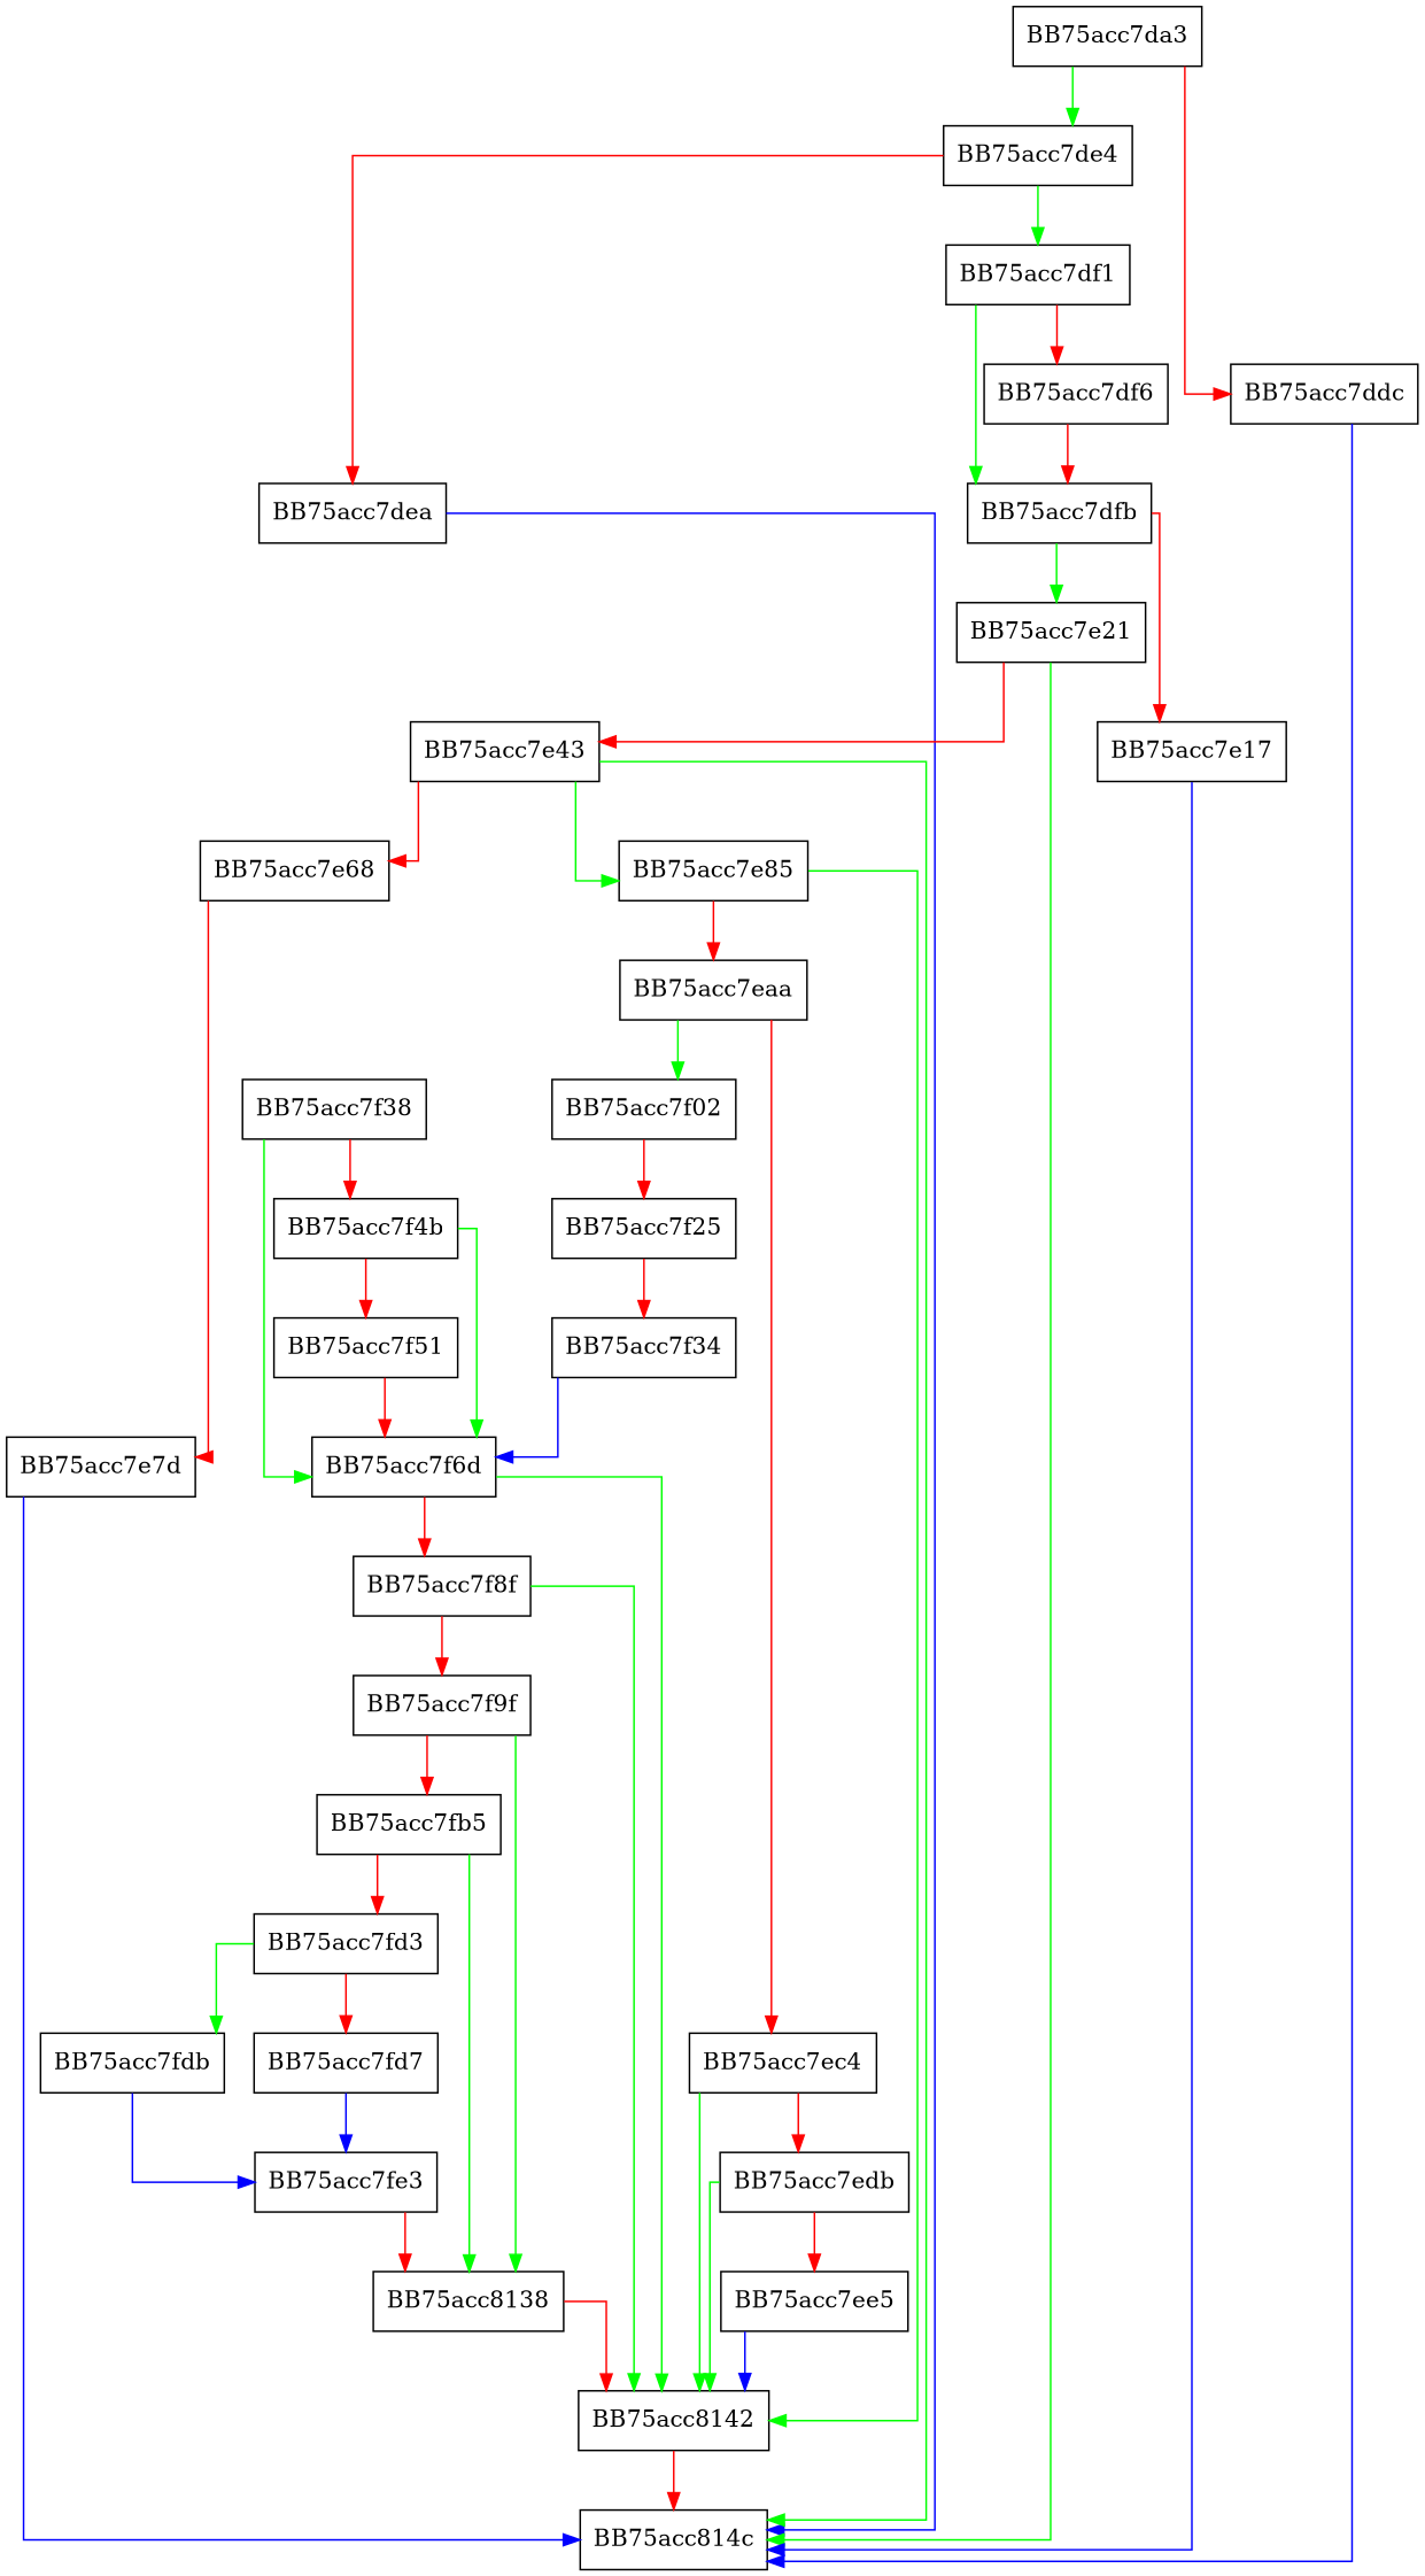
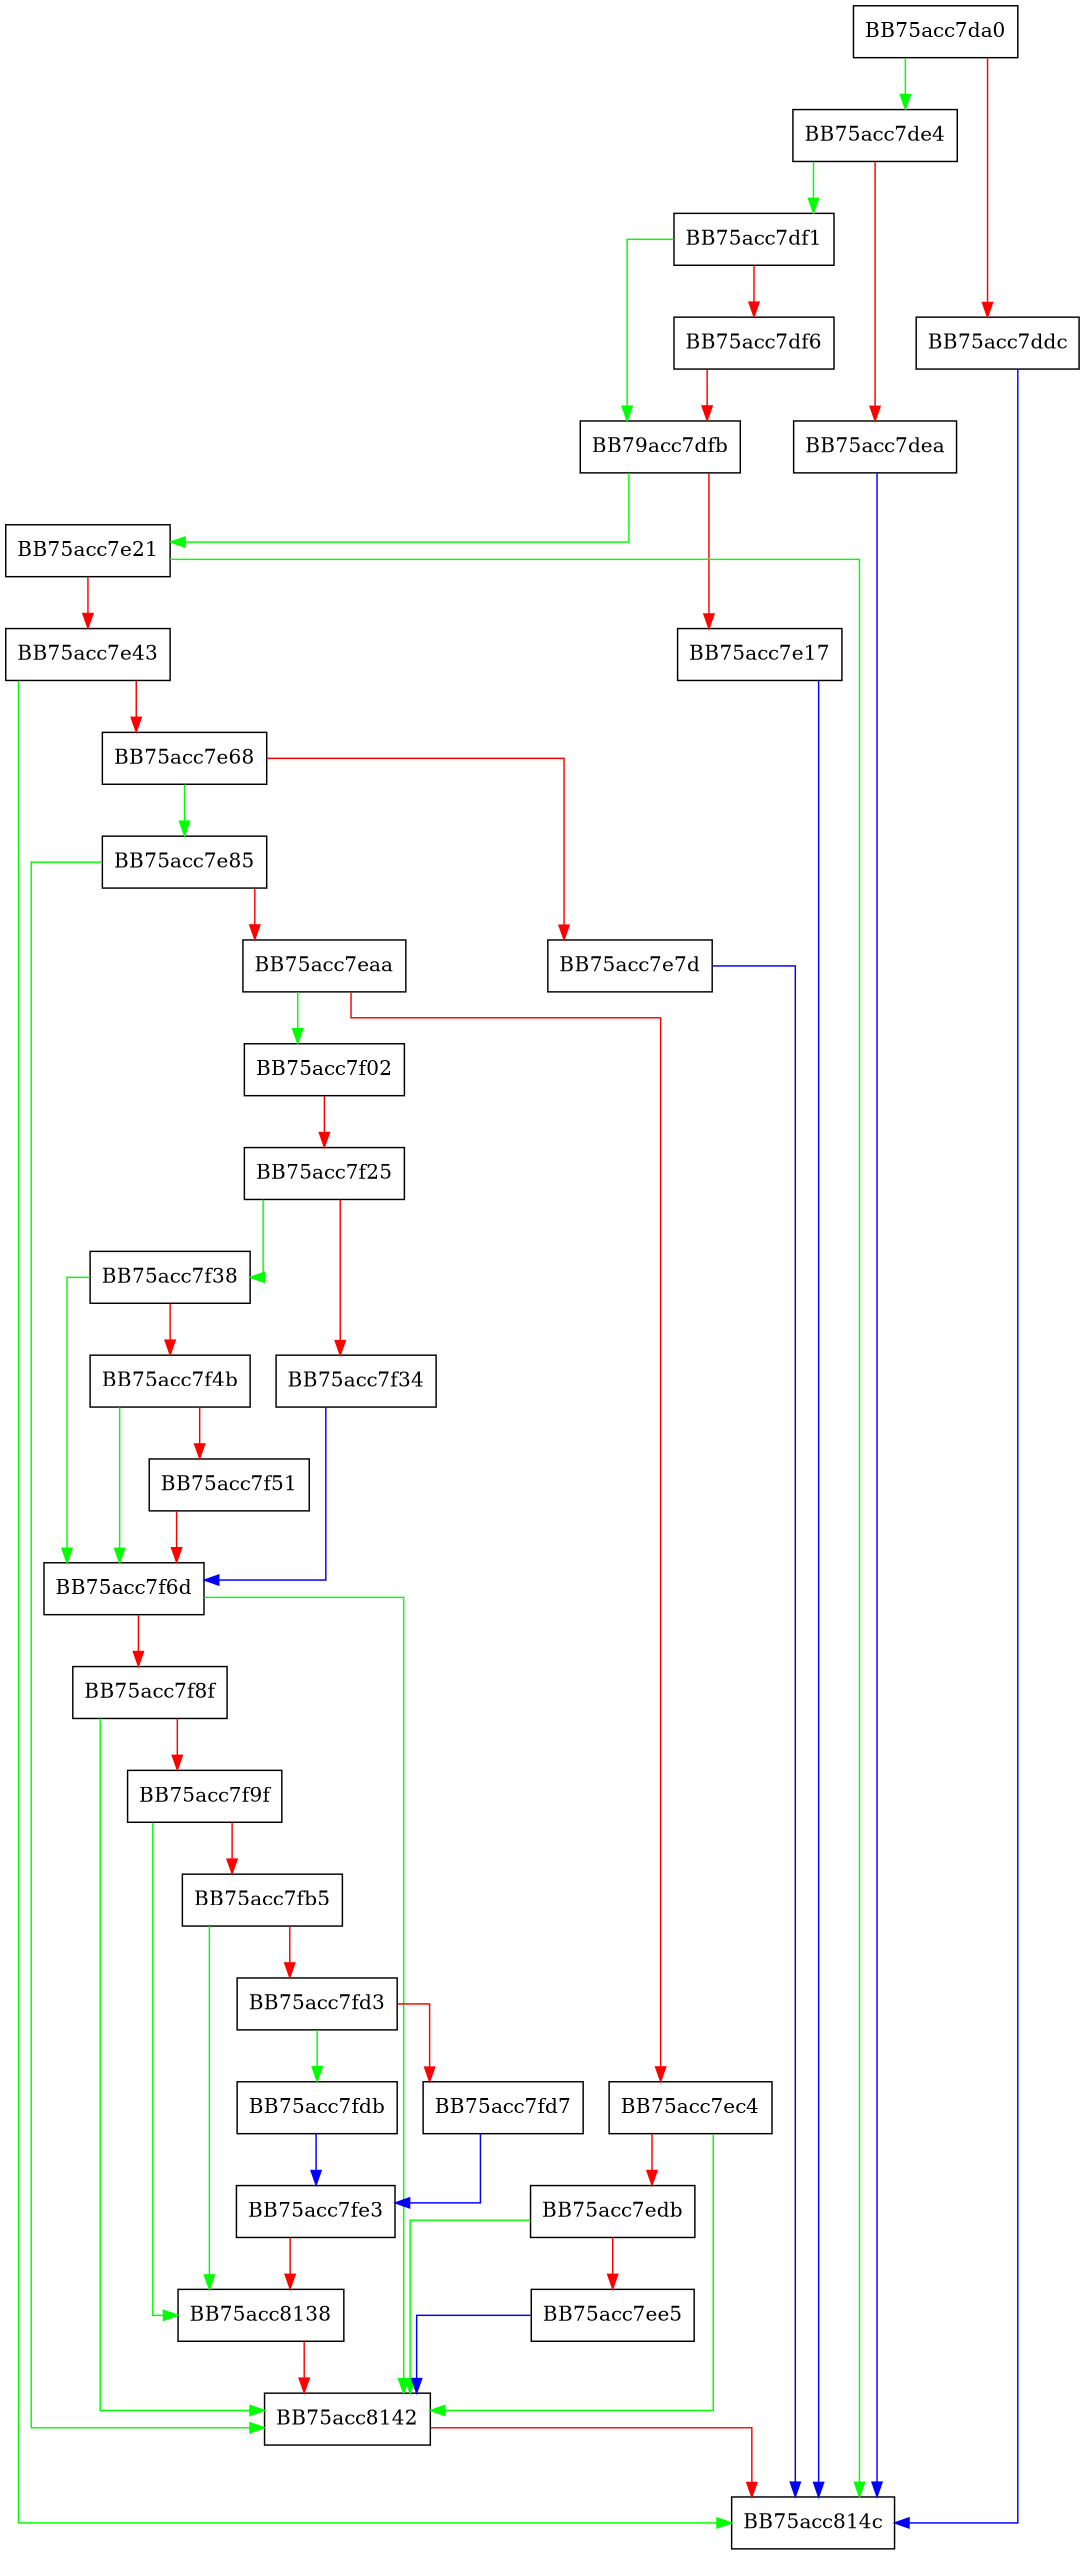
  digraph {
    splines=ortho
    node [shape=box]
    edge [color=red]
-   BB75acc7da0 [label=BB75acc7da3]
+   BB75acc7da0
    BB75acc7de4
    BB75acc7ddc
    BB75acc7df1
    BB75acc7dea
    BB75acc814c
-   BB75acc7dfb
+   BB75acc7dfb [label=BB79acc7dfb]
    BB75acc7df6
    BB75acc7e21
    BB75acc7e17
    BB75acc7e43
    BB75acc7e68
    BB75acc7e85
    BB75acc7e7d
    BB75acc8142
    BB75acc7eaa
    BB75acc7f02
    BB75acc7ec4
    BB75acc7f25
    BB75acc7edb
    BB75acc7f6d
    BB75acc7f8f
    BB75acc7f38
    BB75acc7f34
    BB75acc7ee5
    BB75acc7f9f
    BB75acc7f4b
    BB75acc7f51
    BB75acc8138
    BB75acc7fb5
    BB75acc7fd3
    BB75acc7fdb
    BB75acc7fd7
    BB75acc7fe3
    BB75acc7da0 -> BB75acc7de4 [color=green]
    BB75acc7da0 -> BB75acc7ddc
    BB75acc7de4 -> BB75acc7df1 [color=green]
    BB75acc7de4 -> BB75acc7dea
    BB75acc7ddc -> BB75acc814c [color=blue]
    BB75acc7df1 -> BB75acc7dfb [color=green]
    BB75acc7df1 -> BB75acc7df6
    BB75acc7dea -> BB75acc814c [color=blue]
    BB75acc7dfb -> BB75acc7e21 [color=green]
    BB75acc7dfb -> BB75acc7e17
    BB75acc7df6 -> BB75acc7dfb
    BB75acc7e21 -> BB75acc814c [color=green]
    BB75acc7e21 -> BB75acc7e43
    BB75acc7e17 -> BB75acc814c [color=blue]
    BB75acc7e43 -> BB75acc814c [color=green]
    BB75acc7e43 -> BB75acc7e68
-   BB75acc7e43 -> BB75acc7e85 [color=green]
+   BB75acc7e68 -> BB75acc7e85 [color=green]
    BB75acc7e68 -> BB75acc7e7d
    BB75acc7e85 -> BB75acc8142 [color=green]
    BB75acc7e85 -> BB75acc7eaa
    BB75acc7e7d -> BB75acc814c [color=blue]
    BB75acc8142 -> BB75acc814c
    BB75acc7eaa -> BB75acc7f02 [color=green]
    BB75acc7eaa -> BB75acc7ec4
    BB75acc7f02 -> BB75acc7f25
    BB75acc7ec4 -> BB75acc8142 [color=green]
    BB75acc7ec4 -> BB75acc7edb
+   BB75acc7f25 -> BB75acc7f38 [color=green]
    BB75acc7f25 -> BB75acc7f34
    BB75acc7edb -> BB75acc8142 [color=green]
    BB75acc7edb -> BB75acc7ee5
    BB75acc7f6d -> BB75acc8142 [color=green]
    BB75acc7f6d -> BB75acc7f8f
    BB75acc7f8f -> BB75acc8142 [color=green]
    BB75acc7f8f -> BB75acc7f9f
    BB75acc7f38 -> BB75acc7f6d [color=green]
    BB75acc7f38 -> BB75acc7f4b
    BB75acc7f34 -> BB75acc7f6d [color=blue]
    BB75acc7ee5 -> BB75acc8142 [color=blue]
    BB75acc7f9f -> BB75acc8138 [color=green]
    BB75acc7f9f -> BB75acc7fb5
    BB75acc7f4b -> BB75acc7f6d [color=green]
    BB75acc7f4b -> BB75acc7f51
    BB75acc7f51 -> BB75acc7f6d
    BB75acc8138 -> BB75acc8142
    BB75acc7fb5 -> BB75acc8138 [color=green]
    BB75acc7fb5 -> BB75acc7fd3
    BB75acc7fd3 -> BB75acc7fdb [color=green]
    BB75acc7fd3 -> BB75acc7fd7
    BB75acc7fdb -> BB75acc7fe3 [color=blue]
    BB75acc7fd7 -> BB75acc7fe3 [color=blue]
    BB75acc7fe3 -> BB75acc8138
  }
